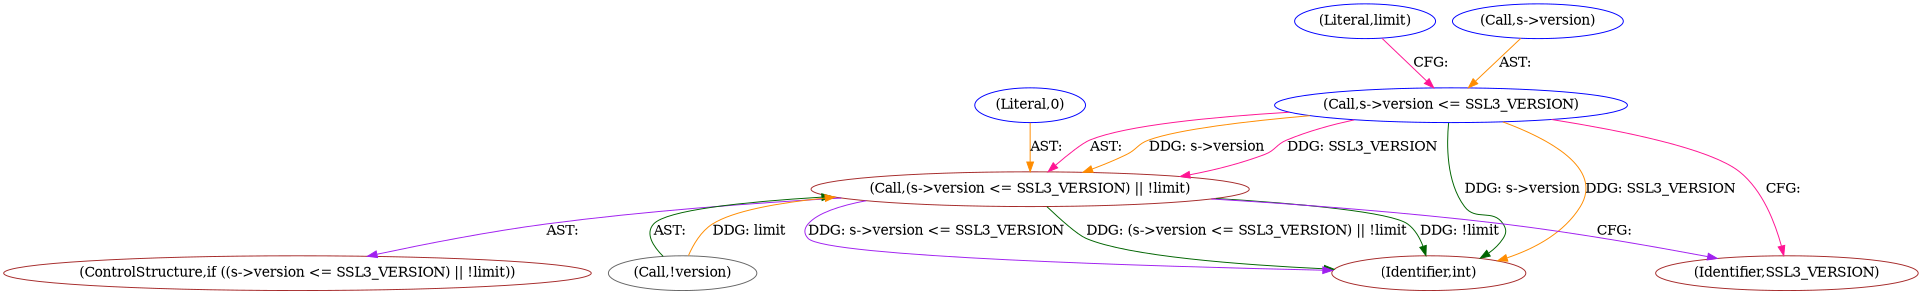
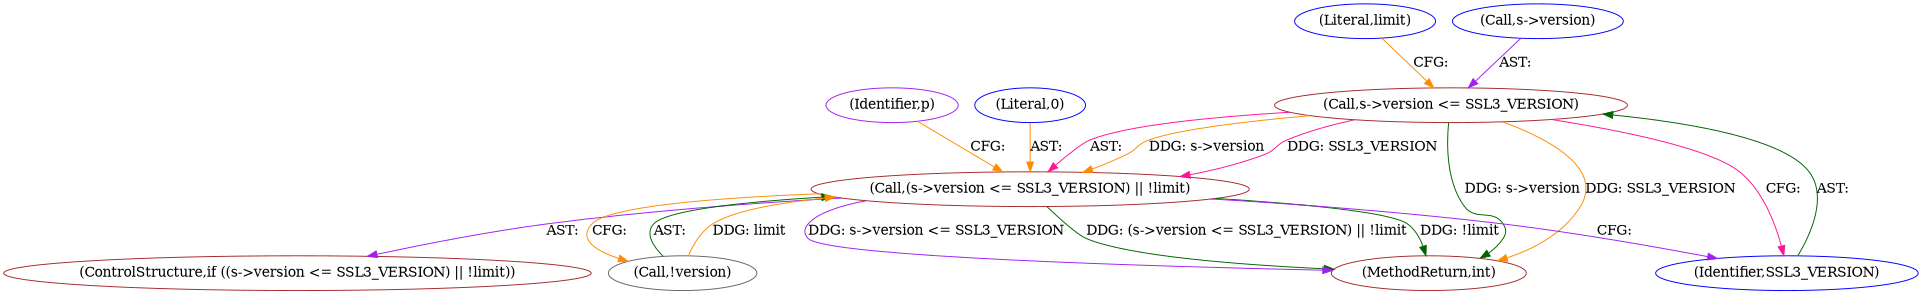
  digraph {
    node [color=brown]
    edge [color=darkorange]
-   n1 [color=blue label="(Call,s->version <= SSL3_VERSION)"]
+   n1 [label="(Call,s->version <= SSL3_VERSION)"]
    n2 [label="(Call,(s->version <= SSL3_VERSION) || !limit)"]
-   n3 [label="(Identifier,int)"]
-   n4 [label="(Identifier,SSL3_VERSION)"]
+   n3 [label="(MethodReturn,int)"]
+   n4 [color=blue label="(Identifier,SSL3_VERSION)"]
    n5 [label="(ControlStructure,if ((s->version <= SSL3_VERSION) || !limit))"]
    n6 [color=gray40 label="(Call,!version)"]
+   n7 [color=purple label="(Identifier,p)"]
    n8 [color=blue label="(Literal,limit)"]
    n9 [color=blue label="(Call,s->version)"]
    n10 [color=blue label="(Literal,0)"]
    n1 -> n2 [color=deeppink label="AST: "]
    n1 -> n2 [label="DDG: s->version"]
    n1 -> n2 [color=deeppink label="DDG: SSL3_VERSION"]
    n1 -> n3 [color=darkgreen label="DDG: s->version"]
    n1 -> n3 [label="DDG: SSL3_VERSION"]
    n1 -> n4 [color=deeppink label="CFG: "]
    n2 -> n3 [color=darkgreen label="DDG: (s->version <= SSL3_VERSION) || !limit"]
    n2 -> n3 [color=darkgreen label="DDG: !limit"]
    n2 -> n3 [color=purple label="DDG: s->version <= SSL3_VERSION"]
    n2 -> n4 [color=purple label="CFG: "]
    n2 -> n5 [color=purple label="AST: "]
+   n2 -> n6 [label="CFG: "]
+   n4 -> n1 [color=darkgreen label="AST: "]
    n6 -> n2 [color=darkgreen label="AST: "]
    n6 -> n2 [label="DDG: limit"]
-   n8 -> n1 [color=deeppink label="CFG: "]
-   n9 -> n1 [label="AST: "]
+   n7 -> n2 [label="CFG: "]
+   n8 -> n1 [label="CFG: "]
+   n9 -> n1 [color=purple label="AST: "]
    n10 -> n2 [label="AST: "]
  }
